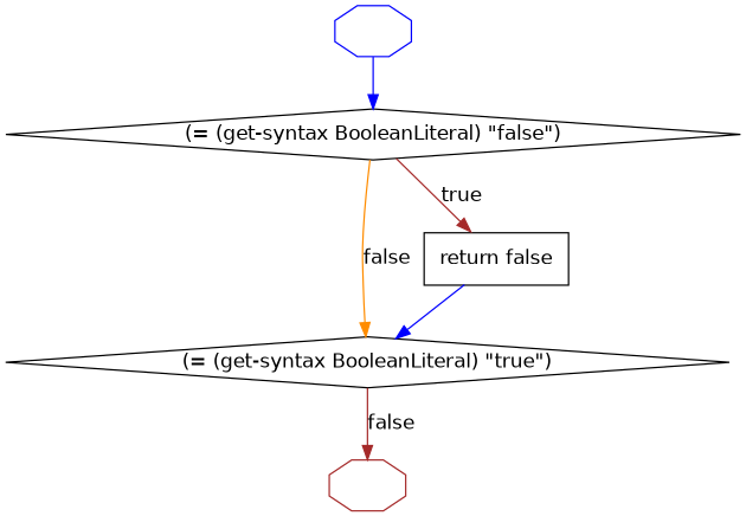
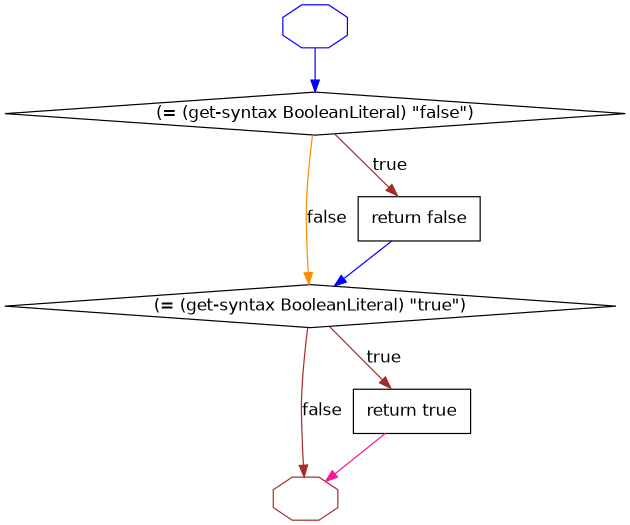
  digraph {
    fontname="DejaVu Sans"
    node [color=black fillcolor=white shape=octagon style=filled fontname="DejaVu Sans"]
    edge [color=brown fontname="DejaVu Sans"]
    n1 [color=brown label=" "]
    n2 [color=blue label=" "]
    n3 [label=<<font color="black">(= (get-syntax BooleanLiteral) &quot;false&quot;)</font>> shape=diamond]
    n4 [label=<<font color="black">(= (get-syntax BooleanLiteral) &quot;true&quot;)</font>> shape=diamond]
    n5 [label=<<font color="black">     <table border="0" cellborder="1" cellspacing="0" cellpadding="10">       <tr><td align="left">return false</td></tr>     </table>   </font>> margin=0 shape=none]
+   n6 [label=<<font color="black">     <table border="0" cellborder="1" cellspacing="0" cellpadding="10">       <tr><td align="left">return true</td></tr>     </table>   </font>> margin=0 shape=none]
    n2 -> n3 [color=blue]
    n3 -> n4 [color=darkorange label=<<font color="black">false</font>>]
    n3 -> n5 [label=<<font color="black">true</font>>]
    n4 -> n1 [label=<<font color="black">false</font>>]
+   n4 -> n6 [label=<<font color="black">true</font>>]
    n5 -> n4 [color=blue]
+   n6 -> n1 [color=deeppink]
  }
